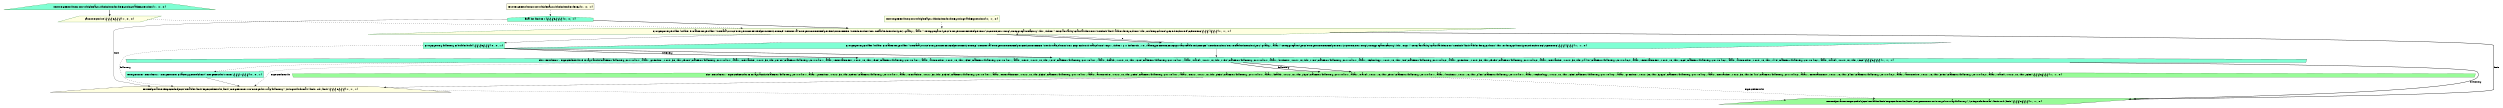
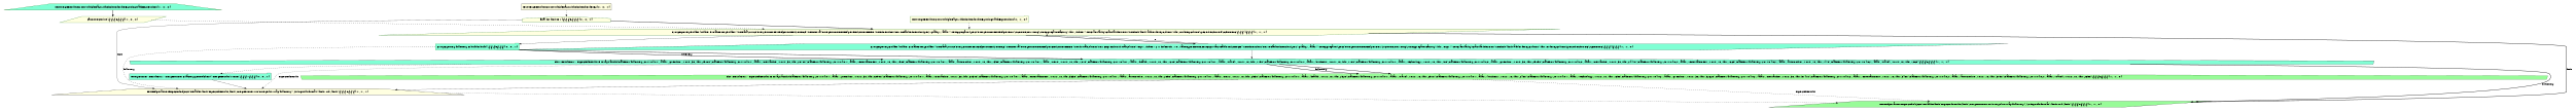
  digraph {
    node [fillcolor=aquamarine shape=folder style=filled color=darkgreen]
    edge [style=bold]
    n1 [label="List<ResultRow> expectedResults = Arrays.asList(makeRow(fullQuery,\"2011-04-01\",\"alias\",\"premium\",\"rows\",3L,\"idx\",2900L),makeRow(fullQuery,\"2011-04-01\",\"alias\",\"mezzanine\",\"rows\",3L,\"idx\",2870L),makeRow(fullQuery,\"2011-04-01\",\"alias\",\"entertainment\",\"rows\",1L,\"idx\",158L),makeRow(fullQuery,\"2011-04-01\",\"alias\",\"automotive\",\"rows\",1L,\"idx\",135L),makeRow(fullQuery,\"2011-04-01\",\"alias\",\"news\",\"rows\",1L,\"idx\",121L),makeRow(fullQuery,\"2011-04-01\",\"alias\",\"health\",\"rows\",1L,\"idx\",120L),makeRow(fullQuery,\"2011-04-01\",\"alias\",\"travel\",\"rows\",1L,\"idx\",119L),makeRow(fullQuery,\"2011-04-01\",\"alias\",\"business\",\"rows\",1L,\"idx\",118L),makeRow(fullQuery,\"2011-04-01\",\"alias\",\"technology\",\"rows\",1L,\"idx\",78L),makeRow(fullQuery,\"2011-04-02\",\"alias\",\"premium\",\"rows\",3L,\"idx\",2505L),makeRow(fullQuery,\"2011-04-02\",\"alias\",\"mezzanine\",\"rows\",3L,\"idx\",2447L),makeRow(fullQuery,\"2011-04-02\",\"alias\",\"entertainment\",\"rows\",1L,\"idx\",166L),makeRow(fullQuery,\"2011-04-02\",\"alias\",\"automotive\",\"rows\",1L,\"idx\",147L),makeRow(fullQuery,\"2011-04-02\",\"alias\",\"travel\",\"rows\",1L,\"idx\",126L))@@@6@@@['1', '1', '1']" shape=house color=black]
    n2 [label="QueryRunner<ResultRow> mergeRunner = factory.getToolchest().mergeResults(runner)@@@7@@@['0', '0', '1']" color=black]
    n3 [fillcolor=palegreen label="List<ResultRow> expectedResults = Arrays.asList(makeRow(fullQuery,\"2011-04-01\",\"alias\",\"premium\",\"rows\",3L,\"idx\",6090L),makeRow(fullQuery,\"2011-04-01\",\"alias\",\"mezzanine\",\"rows\",3L,\"idx\",6030L),makeRow(fullQuery,\"2011-04-01\",\"alias\",\"entertainment\",\"rows\",1L,\"idx\",333L),makeRow(fullQuery,\"2011-04-01\",\"alias\",\"automotive\",\"rows\",1L,\"idx\",285L),makeRow(fullQuery,\"2011-04-01\",\"alias\",\"news\",\"rows\",1L,\"idx\",255L),makeRow(fullQuery,\"2011-04-01\",\"alias\",\"health\",\"rows\",1L,\"idx\",252L),makeRow(fullQuery,\"2011-04-01\",\"alias\",\"travel\",\"rows\",1L,\"idx\",251L),makeRow(fullQuery,\"2011-04-01\",\"alias\",\"business\",\"rows\",1L,\"idx\",248L),makeRow(fullQuery,\"2011-04-01\",\"alias\",\"technology\",\"rows\",1L,\"idx\",165L),makeRow(fullQuery,\"2011-04-02\",\"alias\",\"premium\",\"rows\",3L,\"idx\",5262L),makeRow(fullQuery,\"2011-04-02\",\"alias\",\"mezzanine\",\"rows\",3L,\"idx\",5141L),makeRow(fullQuery,\"2011-04-02\",\"alias\",\"entertainment\",\"rows\",1L,\"idx\",348L),makeRow(fullQuery,\"2011-04-02\",\"alias\",\"automotive\",\"rows\",1L,\"idx\",309L),makeRow(fullQuery,\"2011-04-02\",\"alias\",\"travel\",\"rows\",1L,\"idx\",265L))@@@6@@@['1', '1', '0']" shape=house]
    n4 [fillcolor=lightyellow label="TestHelper.assertExpectedObjects(Iterables.limit(expectedResults,limit),mergeRunner.run(QueryPlus.wrap(fullQuery)),StringUtils.format(\"limit: %d\",limit))@@@8@@@['1', '1', '1']" shape=trapezium color=black]
    n5 [fillcolor=palegreen label="TestHelper.assertExpectedObjects(Iterables.limit(expectedResults,limit),mergeRunner.run(QueryPlus.wrap(fullQuery)),StringUtils.format(\"limit: %d\",limit))@@@8@@@['1', '1', '0']" shape=parallelogram color=black]
-   n6 [label="final int limit = 14@@@3@@@['0', '0', '1']" shape=house]
+   n6 [fillcolor=lightyellow label="final int limit = 14@@@3@@@['0', '0', '1']" shape=house]
    n7 [fillcolor=lightyellow label="GroupByQuery.Builder builder = makeQueryBuilder().setDataSource(QueryRunnerTestHelper.DATA_SOURCE).setInterval(QueryRunnerTestHelper.FIRST_TO_THIRD).setDimensions(new DefaultDimensionSpec(\"quality\",\"alias\")).setAggregatorSpecs(QueryRunnerTestHelper.ROWS_COUNT,new LongSumAggregatorFactory(\"idx\",\"index\")).setGranularity(Granularities.DAY).setLimit(limit).addOrderByColumn(\"idx\",OrderByColumnSpec.Direction.DESCENDING)@@@4@@@['1', '1', '1']" shape=parallelogram]
    n8 [label="GroupByQuery.Builder builder = makeQueryBuilder().setDataSource(QueryRunnerTestHelper.DATA_SOURCE).setInterval(QueryRunnerTestHelper.FIRST_TO_THIRD).setVirtualColumns(new ExpressionVirtualColumn(\"expr\",\"index * 2 + indexMin / 10\",ValueType.FLOAT,TestExprMacroTable.INSTANCE)).setDimensions(new DefaultDimensionSpec(\"quality\",\"alias\")).setAggregatorSpecs(QueryRunnerTestHelper.ROWS_COUNT,new LongSumAggregatorFactory(\"idx\",\"expr\")).setGranularity(Granularities.DAY).setLimit(limit).addOrderByColumn(\"idx\",OrderByColumnSpec.Direction.DESCENDING)@@@4@@@['1', '1', '0']" shape=parallelogram color=black]
    n9 [label="testMergeResultsAcrossMultipleDaysWithLimitAndOrderByUsingMathExpressions['1', '0', '0']" shape=trapezium]
    n10 [fillcolor=lightyellow label="cannotVectorize()@@@3@@@['1', '0', '0']" shape=parallelogram]
    n11 [fillcolor=lightyellow label="testMergeResultsAcrossMultipleDaysWithLimitAndOrderBy['0', '0', '1']" color=black]
    n12 [label="GroupByQuery fullQuery = builder.build()@@@5@@@['0', '0', '1']"]
    n13 [fillcolor=lightyellow label="testMergeResultsAcrossMultipleDaysWithLimitAndOrderByUsingMathExpressions['0', '1', '0']"]
    n1 -> n2 [style=dashed]
    n1 -> n3
    n1 -> n3 [label=fullQuery]
    n1 -> n4 [label=expectedResults style=dashed]
    n1 -> n5 [label=fullQuery]
    n2 -> n4 [style=solid]
    n3 -> n4 [style=solid]
    n3 -> n5 [label=expectedResults style=dashed]
    n4 -> n5 [style=dashed]
    n6 -> n4 [label=limit style=solid]
    n6 -> n7
    n7 -> n5 [label=limit]
    n7 -> n8
    n7 -> n12 [style=solid]
    n8 -> n1 [style=solid]
    n8 -> n7 [label=0 style=solid]
    n9 -> n10
    n10 -> n7 [style=dashed]
    n11 -> n6 [style=dashed]
    n12 -> n1 [label=fullQuery]
    n12 -> n1
    n12 -> n4 [label=fullQuery style=dashed]
    n13 -> n7 [style=dashed]
  }
